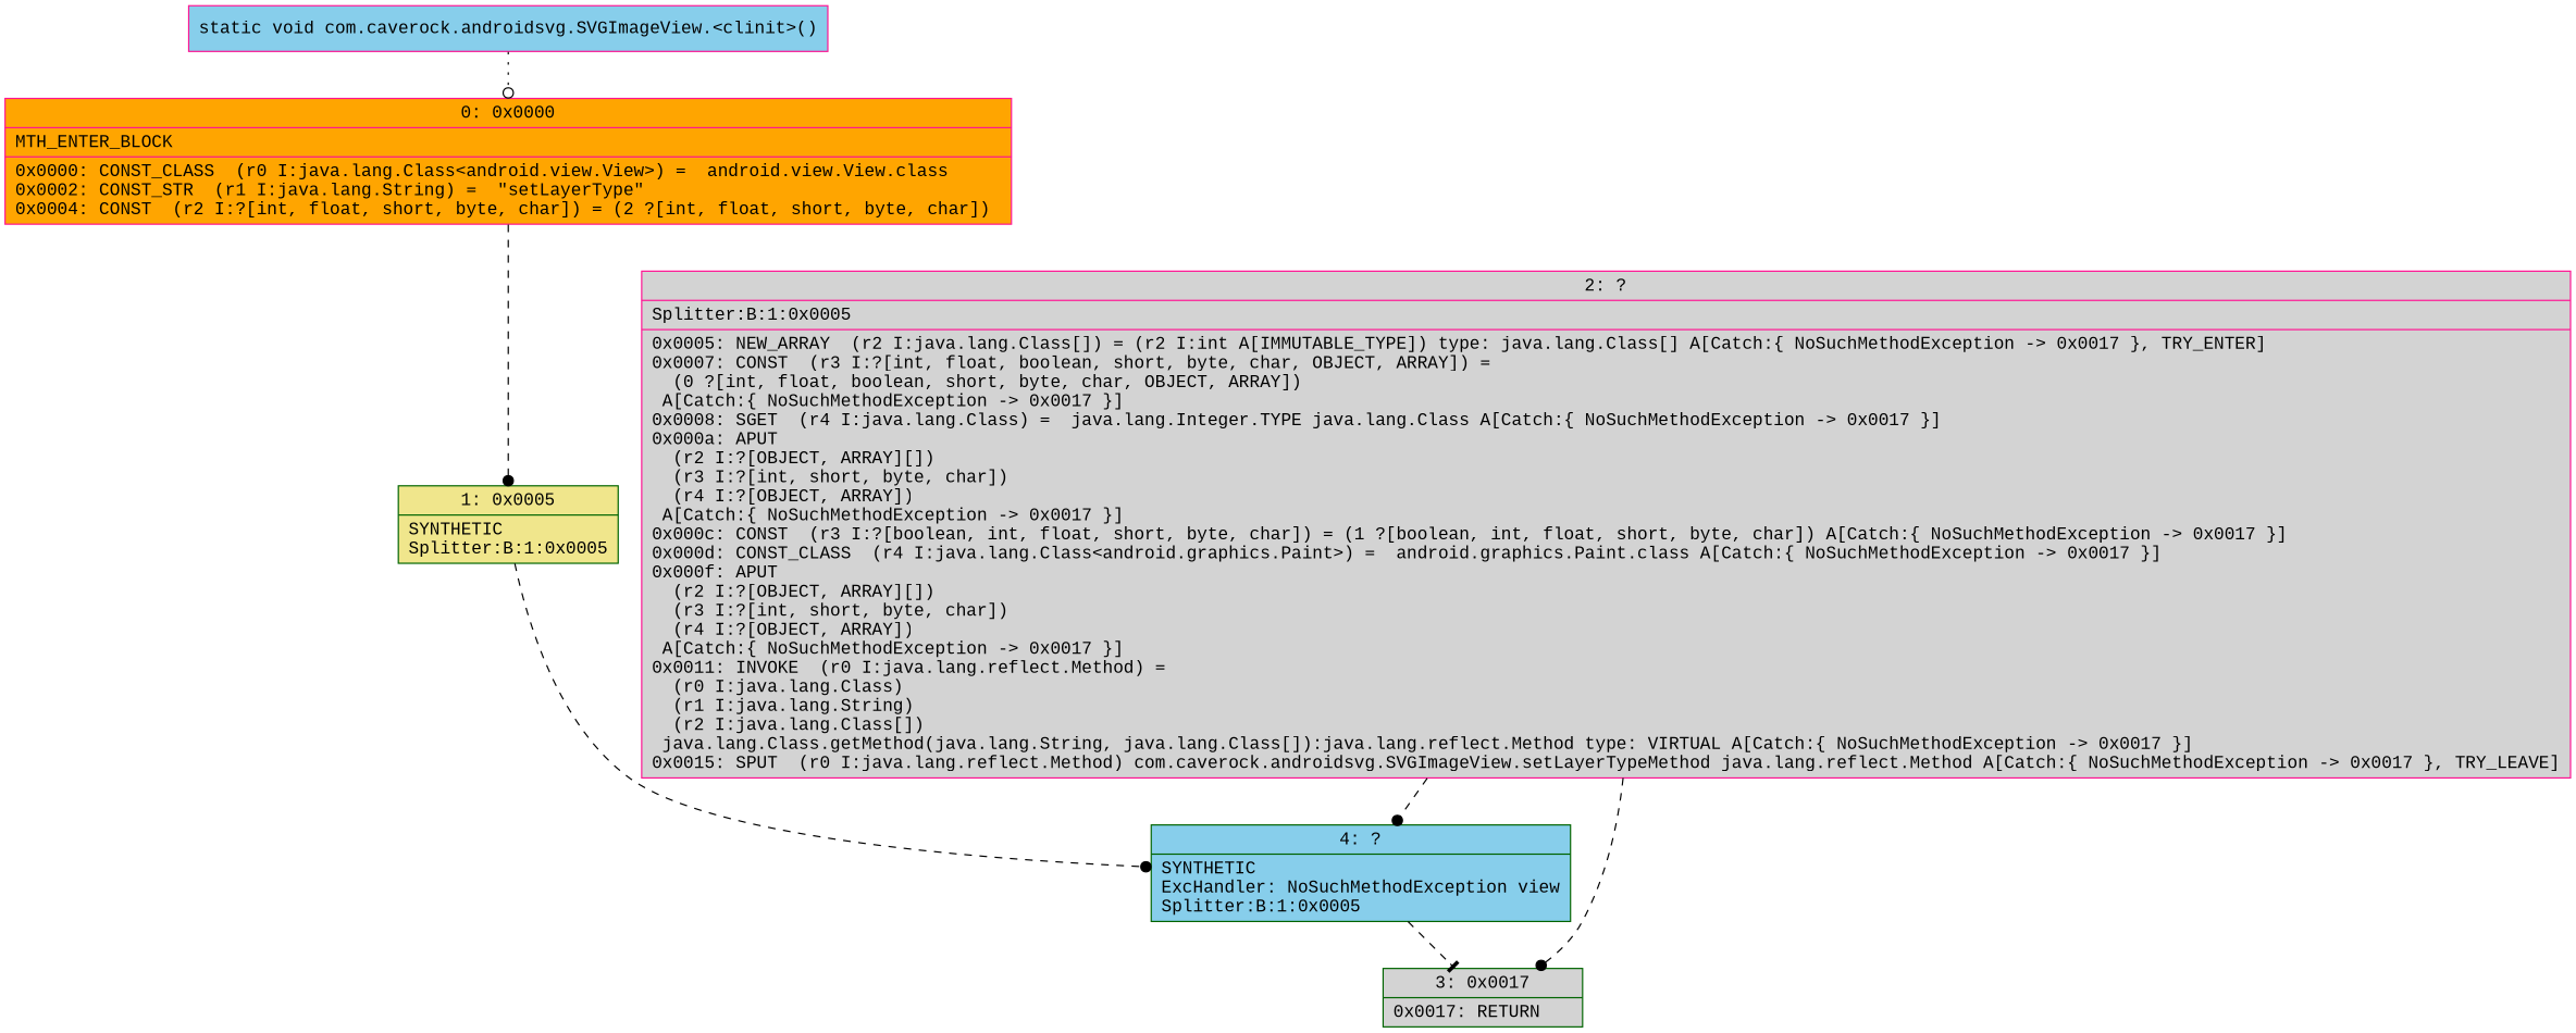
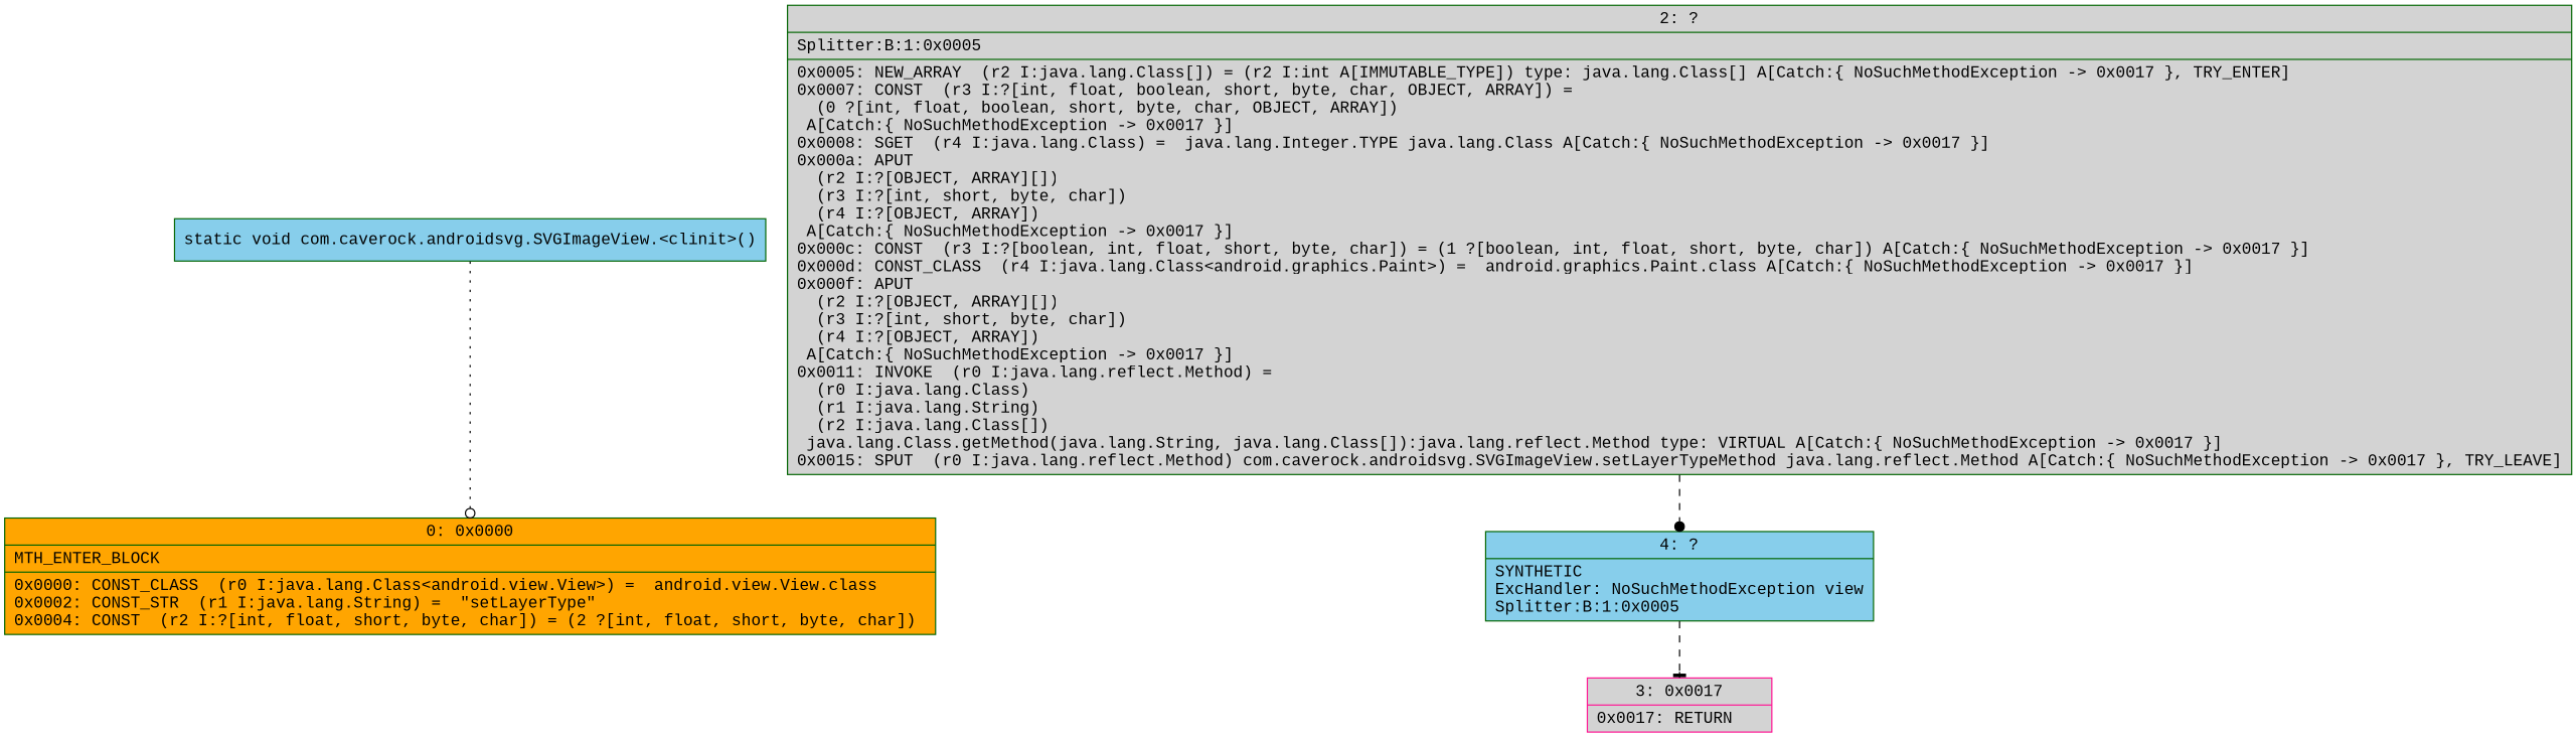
  digraph {
    fontname="Liberation Mono"
    node [color=darkgreen fillcolor=skyblue fontname="Liberation Mono" shape=record style=filled]
    edge [arrowhead=dot fontname="Liberation Mono" style=dashed]
-   n1 [color=deeppink fillcolor=orange label="{0\:\ 0x0000|MTH_ENTER_BLOCK\l|0x0000: CONST_CLASS  (r0 I:java.lang.Class\<android.view.View\>) =  android.view.View.class \l0x0002: CONST_STR  (r1 I:java.lang.String) =  \"setLayerType\" \l0x0004: CONST  (r2 I:?[int, float, short, byte, char]) = (2 ?[int, float, short, byte, char]) \l}"]
-   n2 [fillcolor=khaki label="{1\:\ 0x0005|SYNTHETIC\lSplitter:B:1:0x0005\l}"]
+   n1 [fillcolor=orange label="{0\:\ 0x0000|MTH_ENTER_BLOCK\l|0x0000: CONST_CLASS  (r0 I:java.lang.Class\<android.view.View\>) =  android.view.View.class \l0x0002: CONST_STR  (r1 I:java.lang.String) =  \"setLayerType\" \l0x0004: CONST  (r2 I:?[int, float, short, byte, char]) = (2 ?[int, float, short, byte, char]) \l}"]
    n3 [label="{4\:\ ?|SYNTHETIC\lExcHandler: NoSuchMethodException view\lSplitter:B:1:0x0005\l}"]
-   n4 [color=deeppink fillcolor=lightgrey label="{2\:\ ?|Splitter:B:1:0x0005\l|0x0005: NEW_ARRAY  (r2 I:java.lang.Class[]) = (r2 I:int A[IMMUTABLE_TYPE]) type: java.lang.Class[] A[Catch:\{ NoSuchMethodException \-\> 0x0017 \}, TRY_ENTER]\l0x0007: CONST  (r3 I:?[int, float, boolean, short, byte, char, OBJECT, ARRAY]) = \l  (0 ?[int, float, boolean, short, byte, char, OBJECT, ARRAY])\l A[Catch:\{ NoSuchMethodException \-\> 0x0017 \}]\l0x0008: SGET  (r4 I:java.lang.Class) =  java.lang.Integer.TYPE java.lang.Class A[Catch:\{ NoSuchMethodException \-\> 0x0017 \}]\l0x000a: APUT  \l  (r2 I:?[OBJECT, ARRAY][])\l  (r3 I:?[int, short, byte, char])\l  (r4 I:?[OBJECT, ARRAY])\l A[Catch:\{ NoSuchMethodException \-\> 0x0017 \}]\l0x000c: CONST  (r3 I:?[boolean, int, float, short, byte, char]) = (1 ?[boolean, int, float, short, byte, char]) A[Catch:\{ NoSuchMethodException \-\> 0x0017 \}]\l0x000d: CONST_CLASS  (r4 I:java.lang.Class\<android.graphics.Paint\>) =  android.graphics.Paint.class A[Catch:\{ NoSuchMethodException \-\> 0x0017 \}]\l0x000f: APUT  \l  (r2 I:?[OBJECT, ARRAY][])\l  (r3 I:?[int, short, byte, char])\l  (r4 I:?[OBJECT, ARRAY])\l A[Catch:\{ NoSuchMethodException \-\> 0x0017 \}]\l0x0011: INVOKE  (r0 I:java.lang.reflect.Method) = \l  (r0 I:java.lang.Class)\l  (r1 I:java.lang.String)\l  (r2 I:java.lang.Class[])\l java.lang.Class.getMethod(java.lang.String, java.lang.Class[]):java.lang.reflect.Method type: VIRTUAL A[Catch:\{ NoSuchMethodException \-\> 0x0017 \}]\l0x0015: SPUT  (r0 I:java.lang.reflect.Method) com.caverock.androidsvg.SVGImageView.setLayerTypeMethod java.lang.reflect.Method A[Catch:\{ NoSuchMethodException \-\> 0x0017 \}, TRY_LEAVE]\l}"]
-   n5 [fillcolor=lightgrey label="{3\:\ 0x0017|0x0017: RETURN   \l}"]
-   n6 [color=deeppink label="{static void com.caverock.androidsvg.SVGImageView.\<clinit\>() }"]
-   n1 -> n2
-   n2 -> n3
+   n4 [fillcolor=lightgrey label="{2\:\ ?|Splitter:B:1:0x0005\l|0x0005: NEW_ARRAY  (r2 I:java.lang.Class[]) = (r2 I:int A[IMMUTABLE_TYPE]) type: java.lang.Class[] A[Catch:\{ NoSuchMethodException \-\> 0x0017 \}, TRY_ENTER]\l0x0007: CONST  (r3 I:?[int, float, boolean, short, byte, char, OBJECT, ARRAY]) = \l  (0 ?[int, float, boolean, short, byte, char, OBJECT, ARRAY])\l A[Catch:\{ NoSuchMethodException \-\> 0x0017 \}]\l0x0008: SGET  (r4 I:java.lang.Class) =  java.lang.Integer.TYPE java.lang.Class A[Catch:\{ NoSuchMethodException \-\> 0x0017 \}]\l0x000a: APUT  \l  (r2 I:?[OBJECT, ARRAY][])\l  (r3 I:?[int, short, byte, char])\l  (r4 I:?[OBJECT, ARRAY])\l A[Catch:\{ NoSuchMethodException \-\> 0x0017 \}]\l0x000c: CONST  (r3 I:?[boolean, int, float, short, byte, char]) = (1 ?[boolean, int, float, short, byte, char]) A[Catch:\{ NoSuchMethodException \-\> 0x0017 \}]\l0x000d: CONST_CLASS  (r4 I:java.lang.Class\<android.graphics.Paint\>) =  android.graphics.Paint.class A[Catch:\{ NoSuchMethodException \-\> 0x0017 \}]\l0x000f: APUT  \l  (r2 I:?[OBJECT, ARRAY][])\l  (r3 I:?[int, short, byte, char])\l  (r4 I:?[OBJECT, ARRAY])\l A[Catch:\{ NoSuchMethodException \-\> 0x0017 \}]\l0x0011: INVOKE  (r0 I:java.lang.reflect.Method) = \l  (r0 I:java.lang.Class)\l  (r1 I:java.lang.String)\l  (r2 I:java.lang.Class[])\l java.lang.Class.getMethod(java.lang.String, java.lang.Class[]):java.lang.reflect.Method type: VIRTUAL A[Catch:\{ NoSuchMethodException \-\> 0x0017 \}]\l0x0015: SPUT  (r0 I:java.lang.reflect.Method) com.caverock.androidsvg.SVGImageView.setLayerTypeMethod java.lang.reflect.Method A[Catch:\{ NoSuchMethodException \-\> 0x0017 \}, TRY_LEAVE]\l}"]
+   n5 [color=deeppink fillcolor=lightgrey label="{3\:\ 0x0017|0x0017: RETURN   \l}"]
+   n6 [label="{static void com.caverock.androidsvg.SVGImageView.\<clinit\>() }"]
    n3 -> n5 [arrowhead=tee]
    n4 -> n3
-   n4 -> n5
    n6 -> n1 [arrowhead=odot style=dotted]
  }
